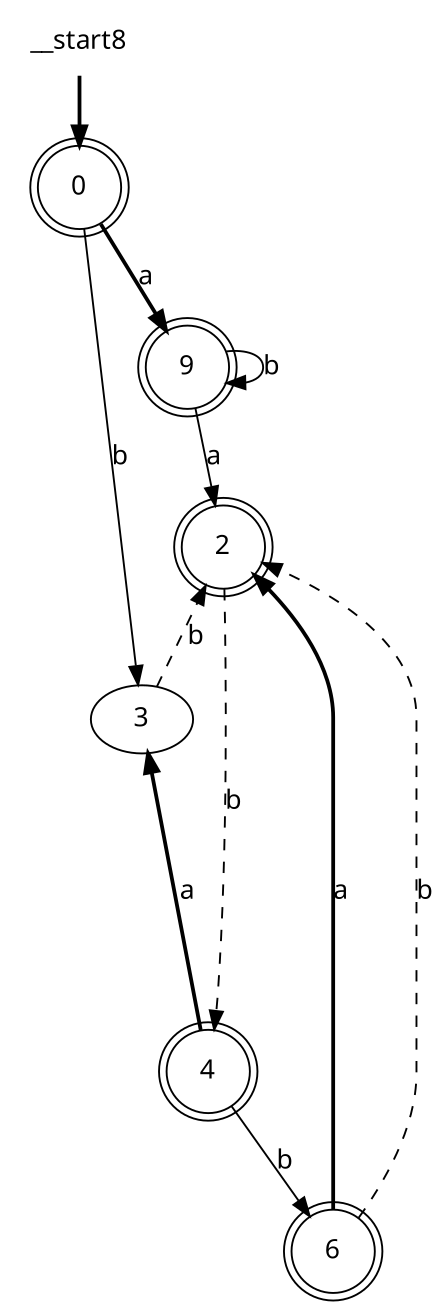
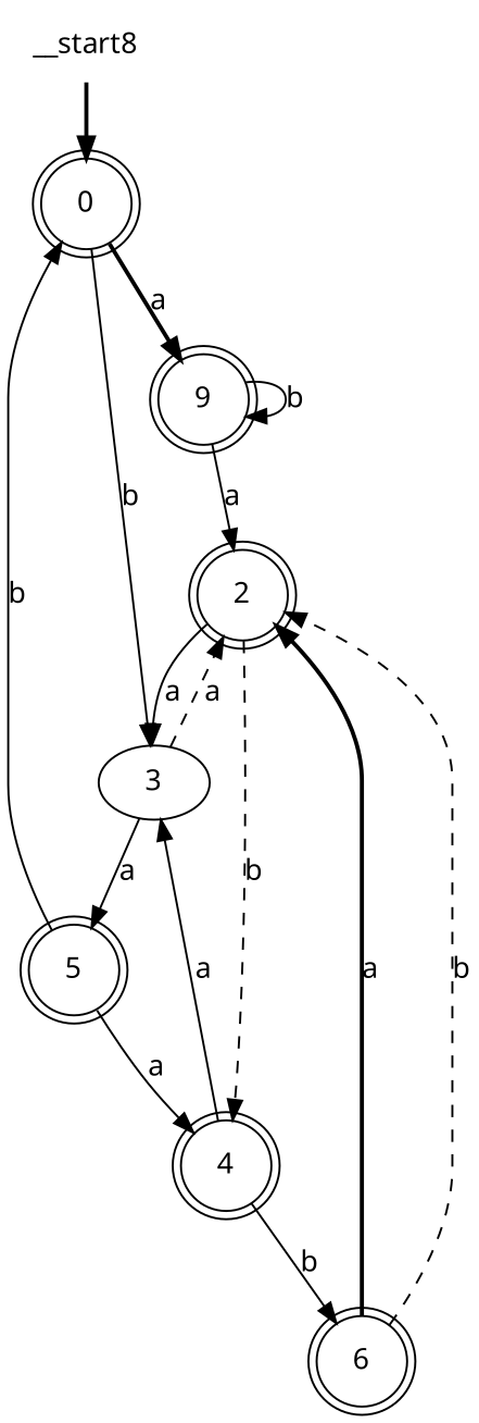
  digraph {
    fontname="Noto Sans"
    node [fontname="Noto Sans" shape=doublecircle]
    edge [fontname="Noto Sans" style=solid]
    n1 [label=__start8 shape=none]
    0
    n3 [label=9]
    3 [shape=""]
    2
    4
+   5
    6
    n1 -> 0 [style=bold]
    0 -> n3 [label=a style=bold]
    0 -> 3 [label=b]
    n3 -> n3 [label=b]
    n3 -> 2 [label=a]
-   3 -> 2 [label=b style=dashed]
+   3 -> 2 [label=a style=dashed]
+   3 -> 5 [label=a]
+   2 -> 3 [label=a]
    2 -> 4 [label=b style=dashed]
-   4 -> 3 [label=a style=bold]
+   4 -> 3 [label=a]
    4 -> 6 [label=b]
+   5 -> 0 [label=b]
+   5 -> 4 [label=a]
    6 -> 2 [label=a style=bold]
    6 -> 2 [label=b style=dashed]
  }
